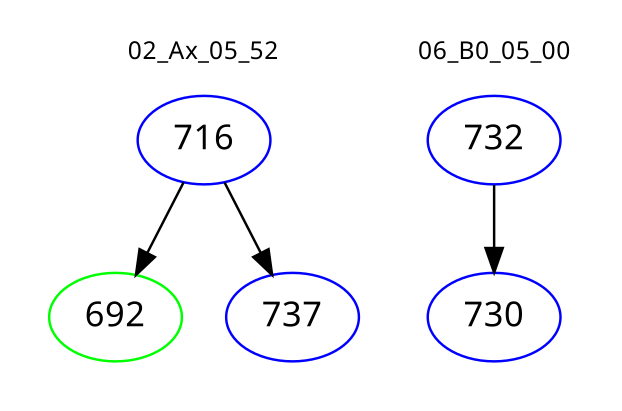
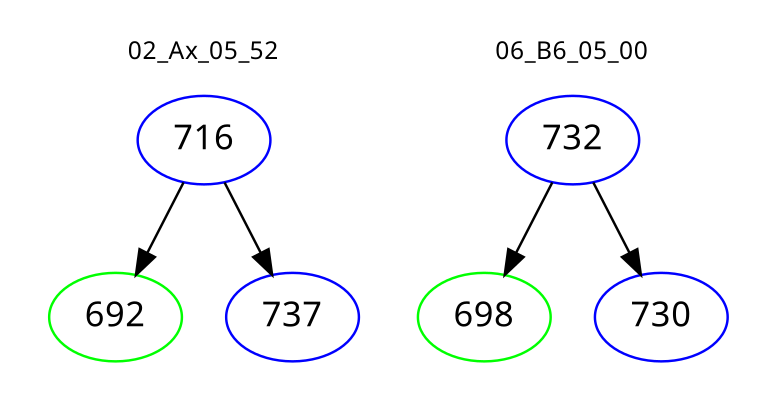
  digraph {
    fontname="Noto Sans"
    node [color=blue fontname="Noto Sans"]
    edge [color=black fontname="Noto Sans"]
    n1 [label=716]
    n2 [color=green label=692]
    n3 [label=737]
    n4 [label=732]
+   n5 [color=green label=698]
    n6 [label=730]
    subgraph cluster_1 {
      color=white
      fontsize=10
      label="02_Ax_05_52"
      n1
      n2
      n3
    }
    subgraph cluster_2 {
      color=white
      fontsize=10
-     label="06_B0_05_00"
+     label="06_B6_05_00"
      n4
+     n5
      n6
    }
    n1 -> n2
    n1 -> n3
+   n4 -> n5
    n4 -> n6
  }
